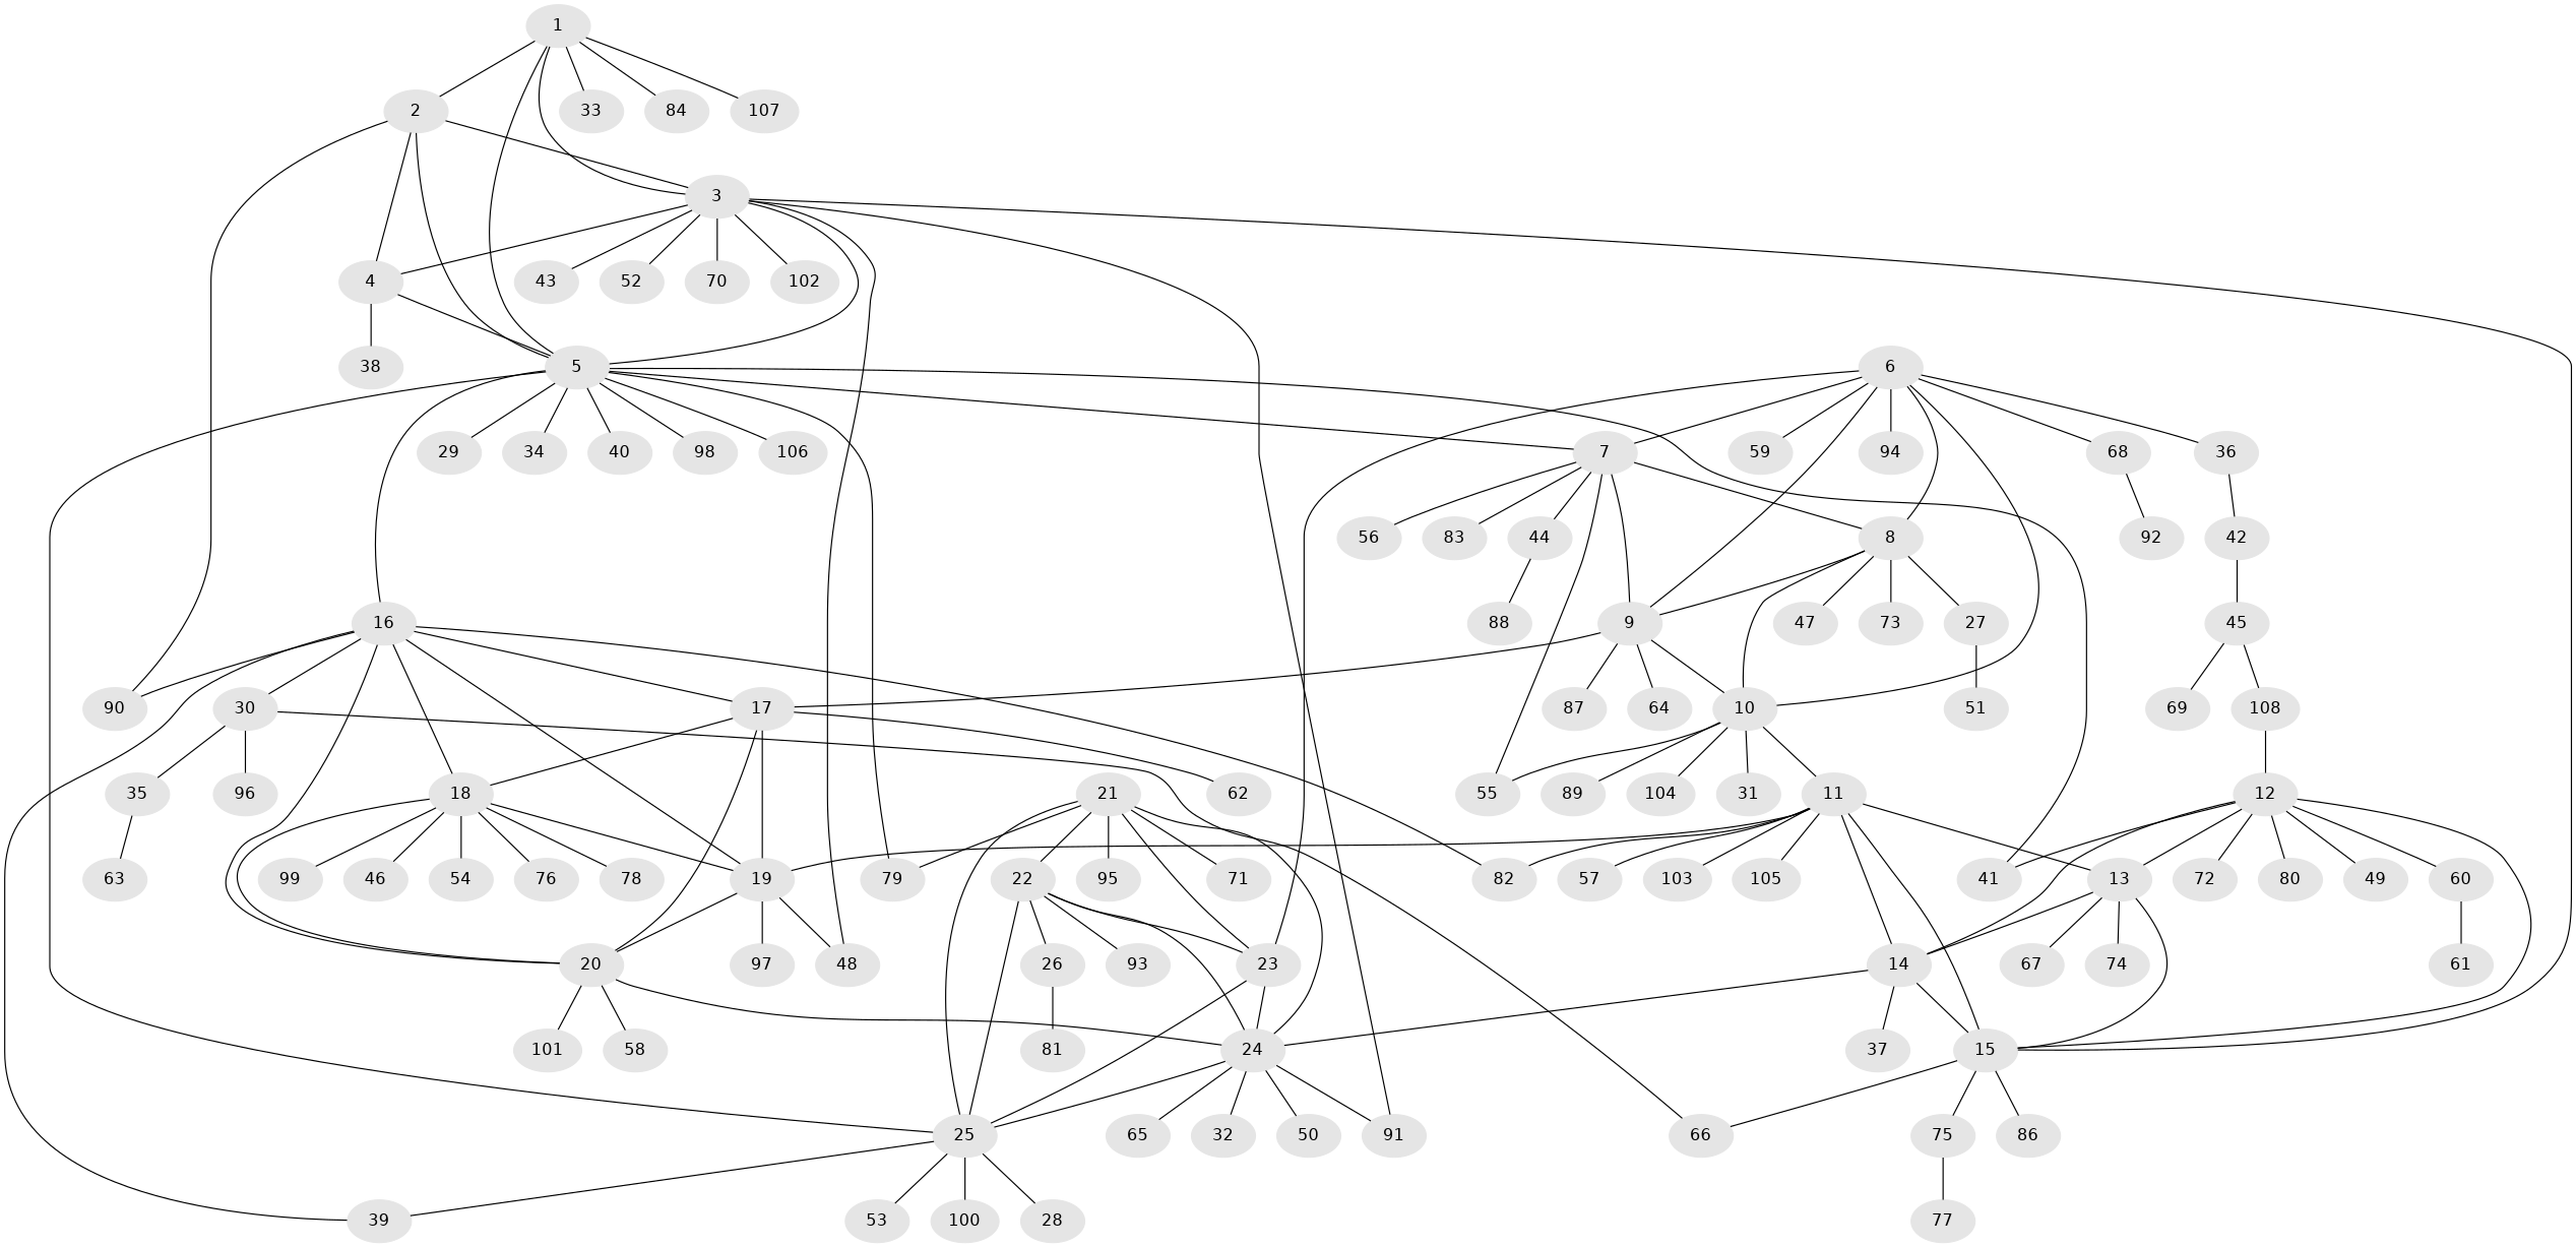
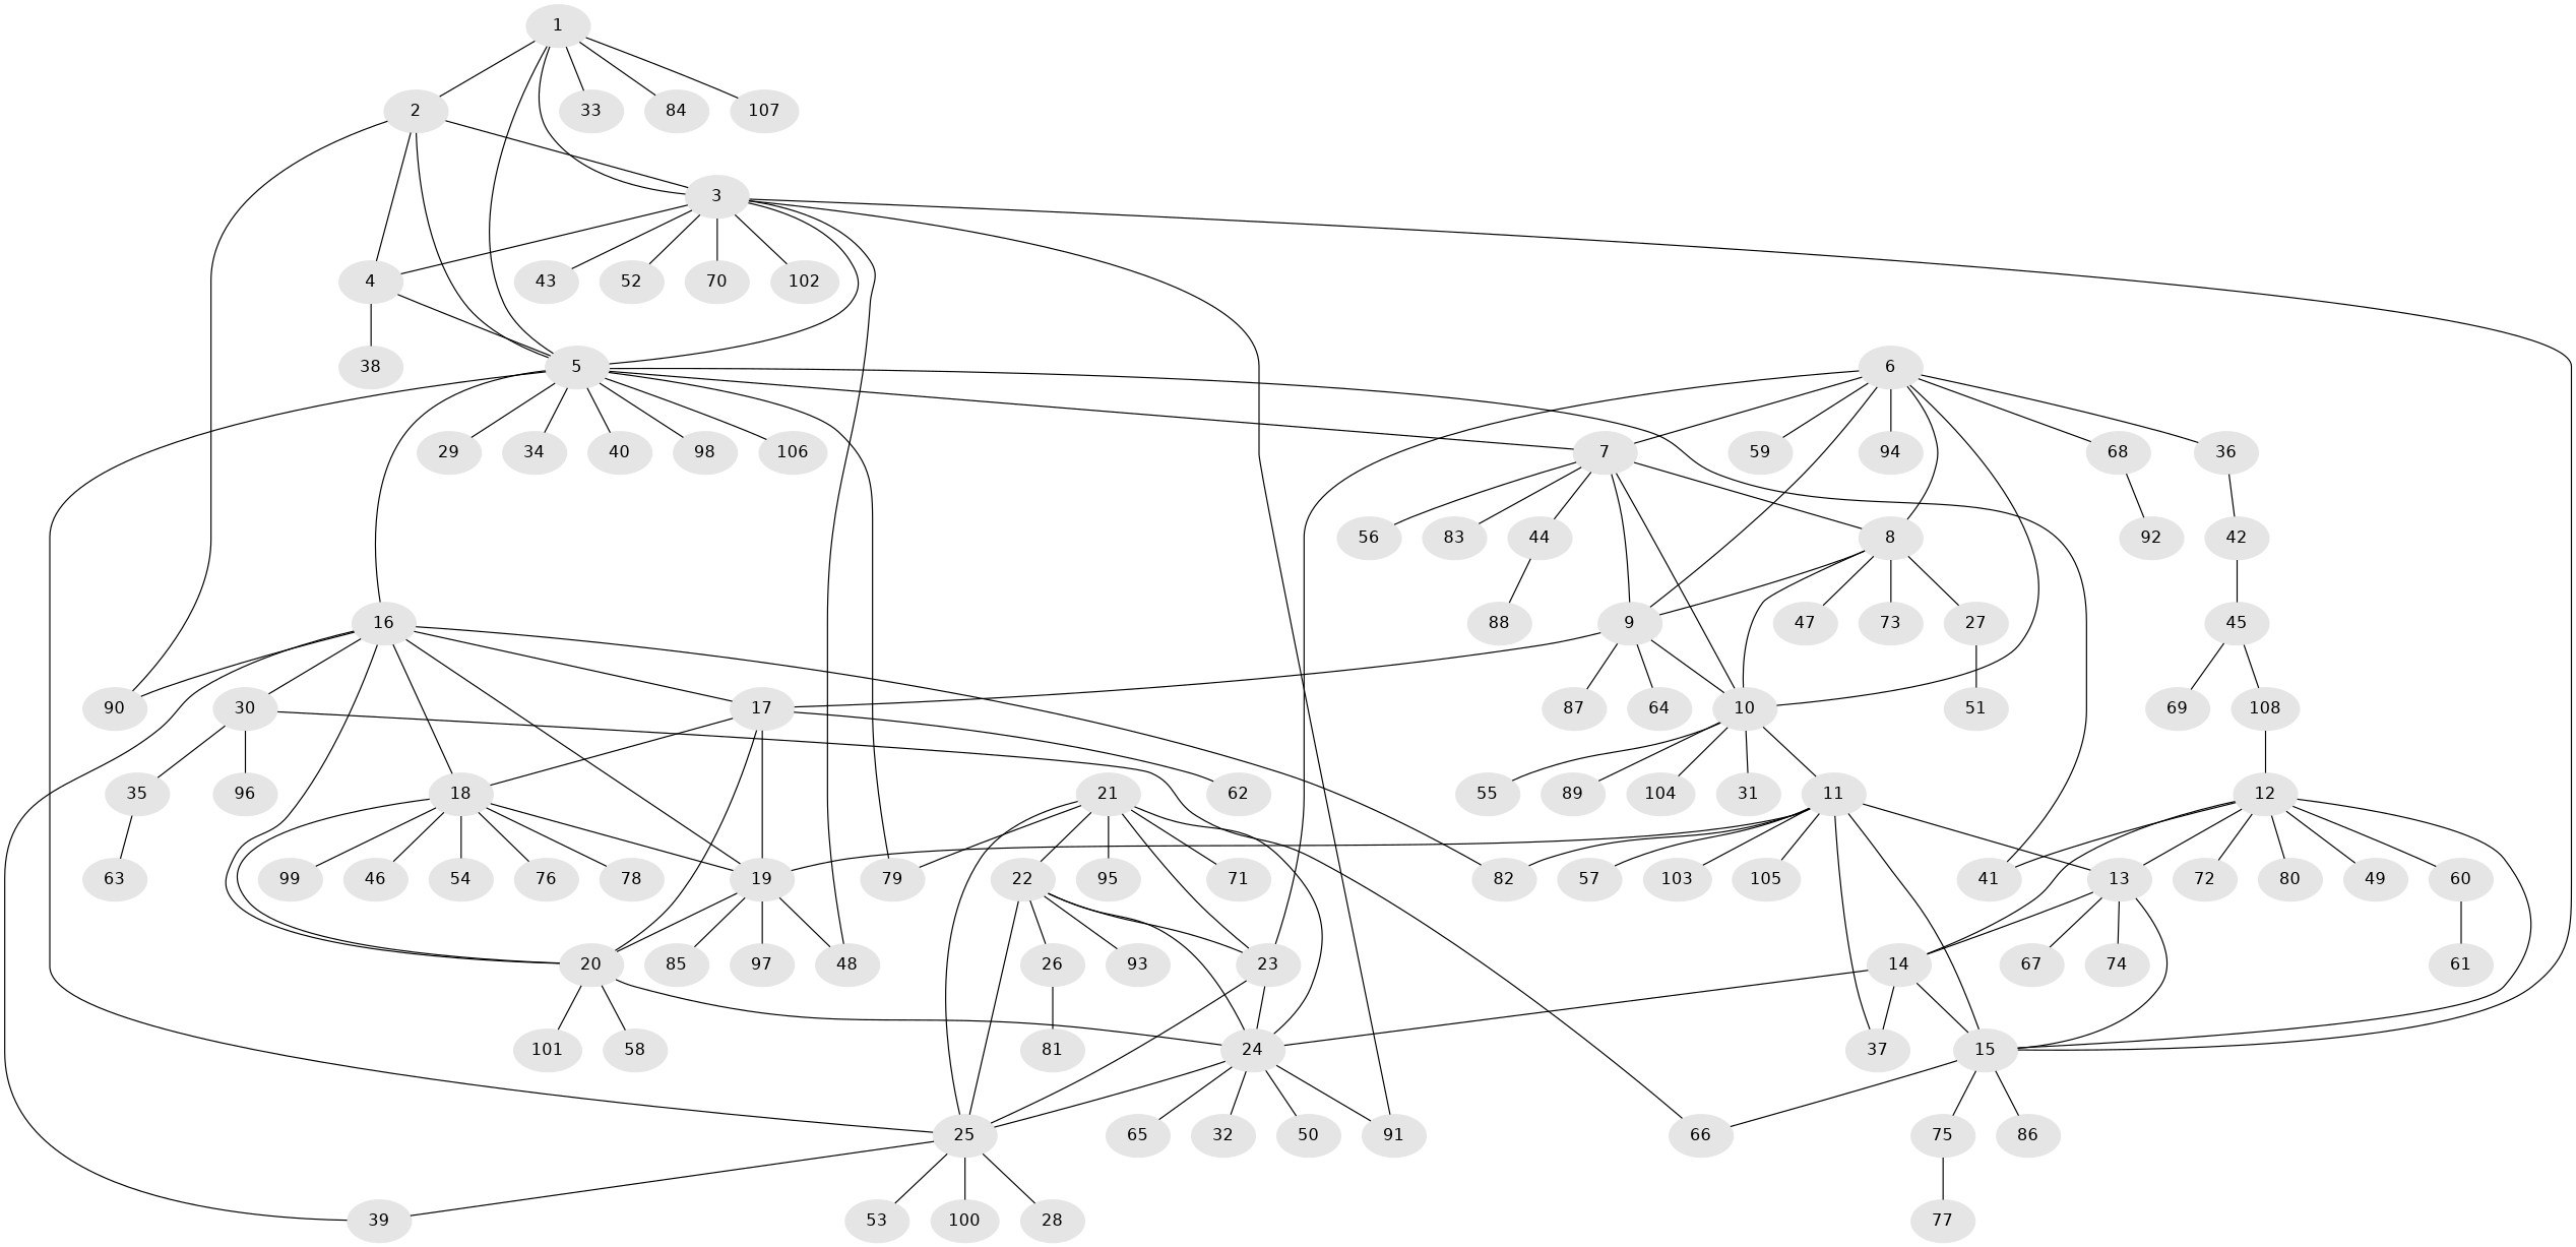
  graph {
    fontname="DejaVu Sans"
    node [color=gray90 fontname="DejaVu Sans" style=filled]
    edge [fontname="DejaVu Sans"]
    1
    2
    3
    5
    33
    84
    107
    4
    90
    15
    43
    48
    52
    70
    91
    102
    38
    7
    16
    25
    29
    34
    40
    41
    79
    98
    106
    66
    75
    86
    8
    9
    10
    44
    56
    83
    17
    19
    82
    18
    20
    30
    39
    28
    53
    100
    6
    23
    36
    59
    68
    94
    27
    47
    73
    64
    87
    11
    31
    55
    89
    104
    24
    42
    92
    88
    51
    62
    13
    14
    57
    103
    105
    12
    49
    60
    72
    80
    67
    74
    37
+   85
    97
    61
    32
    50
    65
    77
    46
    54
    76
    78
    99
    58
    101
    35
    96
    21
    22
    71
    95
    26
    93
    81
    63
    45
    69
    108
    1 -- 2
    1 -- 3
    1 -- 5
    1 -- 33
    1 -- 84
    1 -- 107
    2 -- 3
    2 -- 5
    2 -- 4
    2 -- 90
    3 -- 5
    3 -- 4
    3 -- 15
    3 -- 43
    3 -- 48
    3 -- 52
    3 -- 70
    3 -- 91
    3 -- 102
    5 -- 7
    5 -- 16
    5 -- 25
    5 -- 29
    5 -- 34
    5 -- 40
    5 -- 41
    5 -- 79
    5 -- 98
    5 -- 106
    4 -- 5
    4 -- 38
    15 -- 66
    15 -- 75
    15 -- 86
    7 -- 8
    7 -- 9
-   7 -- 55
+   7 -- 10
    7 -- 44
    7 -- 56
    7 -- 83
    16 -- 90
    16 -- 17
    16 -- 19
    16 -- 82
    16 -- 18
    16 -- 20
    16 -- 30
    16 -- 39
    25 -- 39
    25 -- 28
    25 -- 53
    25 -- 100
    75 -- 77
    8 -- 9
    8 -- 10
    8 -- 27
    8 -- 47
    8 -- 73
    9 -- 10
    9 -- 17
    9 -- 64
    9 -- 87
    10 -- 11
    10 -- 31
    10 -- 55
    10 -- 89
    10 -- 104
    44 -- 88
    17 -- 19
    17 -- 18
    17 -- 20
    17 -- 62
    19 -- 48
    19 -- 20
+   19 -- 85
    19 -- 97
    18 -- 19
    18 -- 20
    18 -- 46
    18 -- 54
    18 -- 76
    18 -- 78
    18 -- 99
    20 -- 24
    20 -- 58
    20 -- 101
    30 -- 66
    30 -- 35
    30 -- 96
    6 -- 7
    6 -- 8
    6 -- 9
    6 -- 10
    6 -- 23
    6 -- 36
    6 -- 59
    6 -- 68
    6 -- 94
    23 -- 25
    23 -- 24
    36 -- 42
    68 -- 92
    27 -- 51
    11 -- 15
    11 -- 19
    11 -- 82
    11 -- 13
-   11 -- 14
+   11 -- 37
    11 -- 57
    11 -- 103
    11 -- 105
    24 -- 91
    24 -- 25
    24 -- 32
    24 -- 50
    24 -- 65
    42 -- 45
    13 -- 15
    13 -- 14
    13 -- 67
    13 -- 74
    14 -- 15
    14 -- 24
    14 -- 37
    12 -- 15
    12 -- 41
    12 -- 13
    12 -- 14
    12 -- 49
    12 -- 60
    12 -- 72
    12 -- 80
    60 -- 61
    35 -- 63
    21 -- 25
    21 -- 79
    21 -- 23
    21 -- 24
    21 -- 22
    21 -- 71
    21 -- 95
    22 -- 25
    22 -- 23
    22 -- 24
    22 -- 26
    22 -- 93
    26 -- 81
    45 -- 69
    45 -- 108
    108 -- 12
  }
